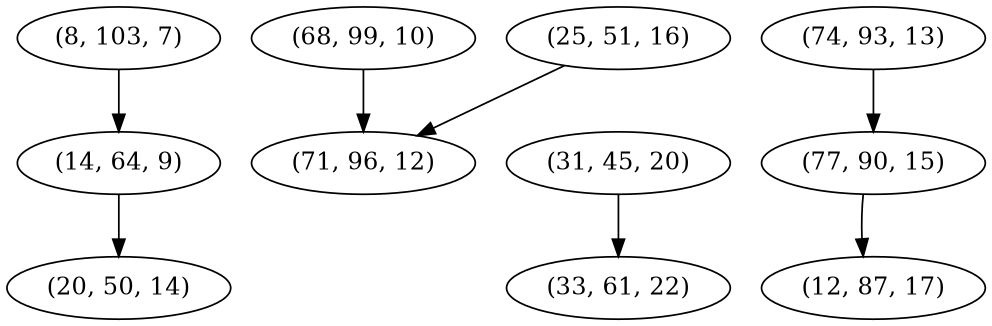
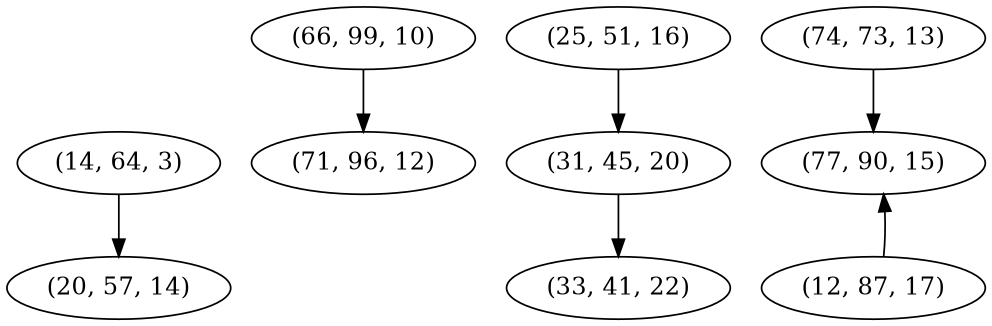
  digraph {
-   "(8, 103, 7)"
-   "(14, 64, 9)"
-   "(20, 57, 14)" [label="(20, 50, 14)"]
-   "(68, 99, 10)"
+   "(14, 64, 9)" [label="(14, 64, 3)"]
+   "(20, 57, 14)"
+   "(68, 99, 10)" [label="(66, 99, 10)"]
    "(71, 96, 12)"
    "(25, 51, 16)"
    "(31, 45, 20)"
-   "(33, 41, 22)" [label="(33, 61, 22)"]
-   "(74, 93, 13)"
+   "(33, 41, 22)"
+   "(74, 93, 13)" [label="(74, 73, 13)"]
    "(77, 90, 15)"
    n11 [label="(12, 87, 17)"]
-   "(8, 103, 7)" -> "(14, 64, 9)"
    "(14, 64, 9)" -> "(20, 57, 14)"
    "(68, 99, 10)" -> "(71, 96, 12)"
-   "(25, 51, 16)" -> "(71, 96, 12)"
+   "(25, 51, 16)" -> "(31, 45, 20)"
    "(31, 45, 20)" -> "(33, 41, 22)"
    "(74, 93, 13)" -> "(77, 90, 15)"
-   "(77, 90, 15)" -> n11
+   n11 -> "(77, 90, 15)"
  }
